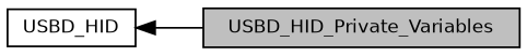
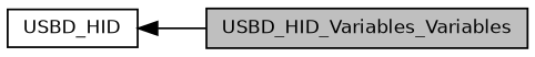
  digraph {
    rankdir=LR
    node [color=black fontname=Helvetica fontsize=10 shape=record style=filled]
    n1 [fillcolor=white height=0.2 label=USBD_HID width=0.4]
-   n2 [fillcolor=grey75 fontcolor=black height=0.2 label=USBD_HID_Private_Variables width=0.4]
+   n2 [fillcolor=grey75 fontcolor=black height=0.2 label=USBD_HID_Variables_Variables width=0.4]
    n1 -> n2 [dir=back fontname=Helvetica fontsize=10 labelfontname=Helvetica labelfontsize=10 shape=plaintext style=solid]
  }
